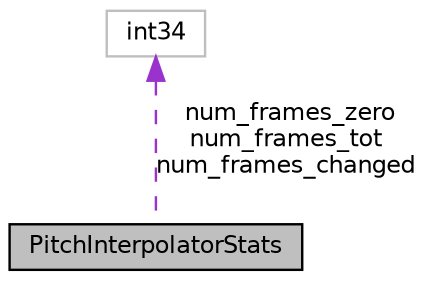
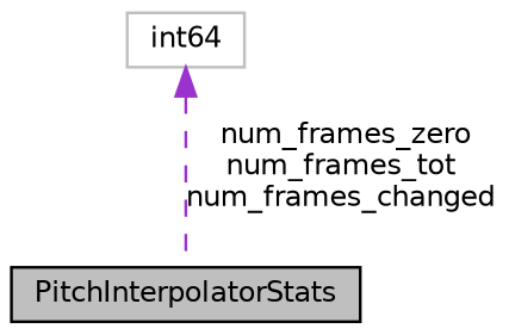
  digraph {
    node [fontname=Helvetica fontsize=10 shape=record style=filled]
    n1 [color=black fillcolor=grey75 fontcolor=black height=0.2 label=PitchInterpolatorStats width=0.4]
-   n2 [color=grey75 fillcolor=white height=0.2 label=int34 width=0.4]
+   n2 [color=grey75 fillcolor=white height=0.2 label=int64 width=0.4]
    n2 -> n1 [color=darkorchid3 dir=back fontname=Helvetica fontsize=10 label=" num_frames_zero\nnum_frames_tot\nnum_frames_changed" labelfontname=Helvetica labelfontsize=10 style=dashed]
  }
